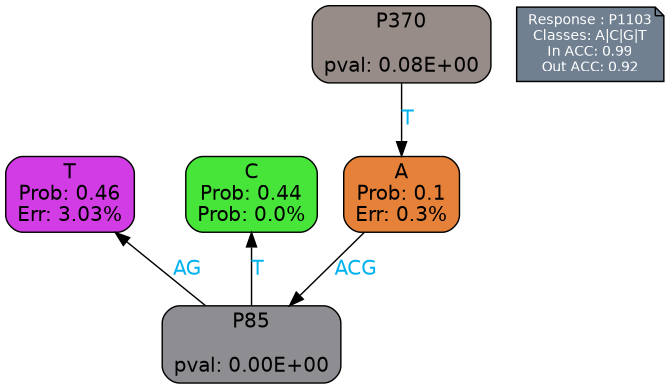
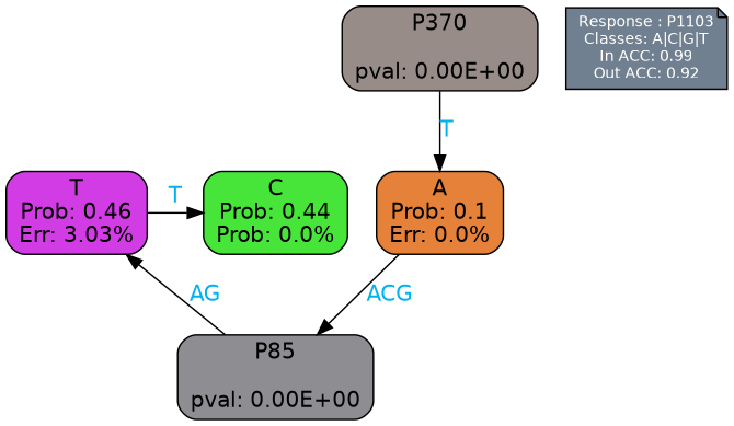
  digraph {
    ranksep=equally
    splines=polylines
    node [color=black fontname=helvetica shape=box style="filled, rounded"]
    edge [fontcolor=deepskyblue2 fontname=helvetica]
    n1 [fillcolor="#d23ce5" label="T\nProb: 0.46\nErr: 3.03%"]
    n2 [fillcolor="#47e539" label="C\nProb: 0.44\nProb: 0.0%"]
-   n3 [fillcolor="#e58139" label="A\nProb: 0.1\nErr: 0.3%"]
+   n3 [fillcolor="#e58139" label="A\nProb: 0.1\nErr: 0.0%"]
    n4 [align=left fillcolor=slategray fontcolor=white fontsize=10 label="Response : P1103\nClasses: A|C|G|T\nIn ACC: 0.99\nOut ACC: 0.92\n" shape=note style=filled]
-   n5 [fillcolor="#978c88" label="P370\n\npval: 0.08E+00"]
+   n5 [fillcolor="#978c88" label="P370\n\npval: 0.00E+00"]
    n6 [fillcolor="#8e8d91" label="P85\n\npval: 0.00E+00"]
    subgraph sub_1 {
      rank=same
      n1
      n2
      n3
    }
    subgraph sub_2 {
      rank=same
      n4
      n5
    }
    n3 -> n6 [label=ACG]
    n5 -> n3 [label=T]
    n6 -> n1 [label=AG]
-   n6 -> n2 [label=T]
+   n1 -> n2 [label=T]
  }
